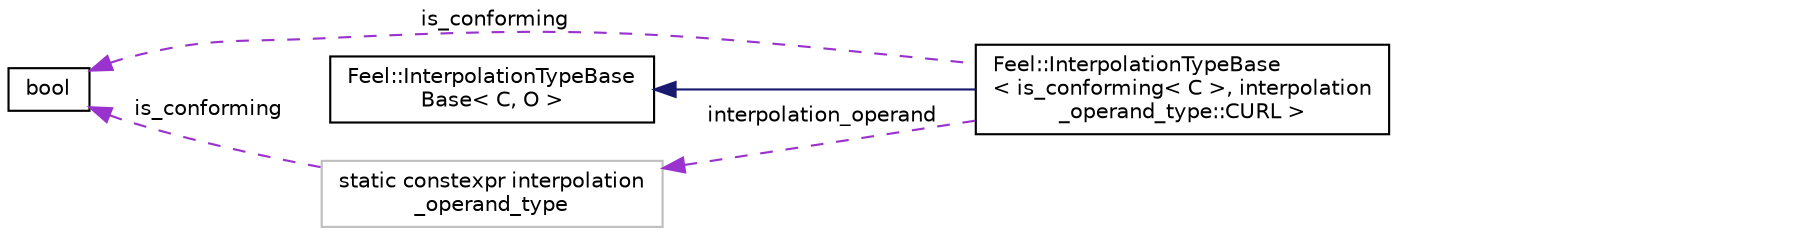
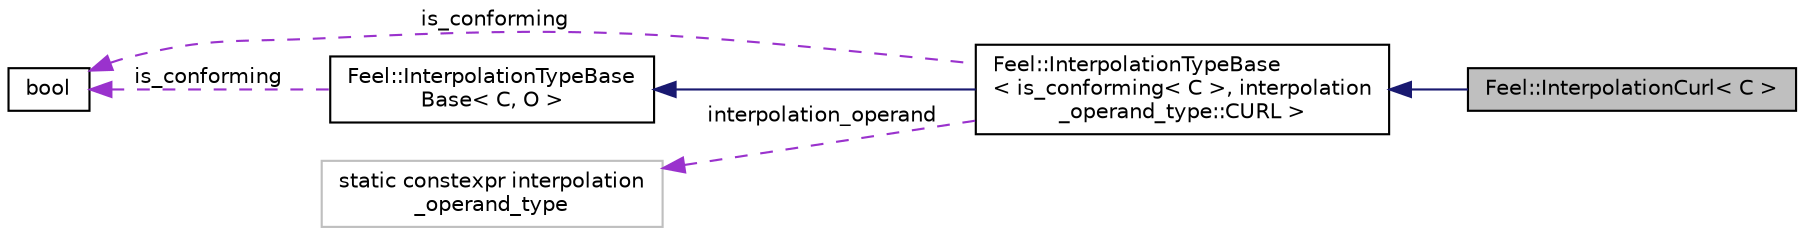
  digraph {
    rankdir=LR
    node [color=black fillcolor=white fontname=Helvetica fontsize=10 shape=record style=filled]
    edge [color=darkorchid3 dir=back fontname=Helvetica fontsize=10 labelfontname=Helvetica labelfontsize=10 style=dashed]
+   n1 [fillcolor=grey75 fontcolor=black height=0.2 label="Feel::InterpolationCurl\< C \>" width=0.4]
    n2 [height=0.2 label="Feel::InterpolationTypeBase\l\< is_conforming\< C \>, interpolation\l_operand_type::CURL \>" width=0.4]
    n3 [height=0.2 label="Feel::InterpolationTypeBase\lBase\< C, O \>" width=0.4]
    n4 [color=grey75 height=0.2 label="static constexpr interpolation\l_operand_type" width=0.4]
    n5 [height=0.2 label=bool width=0.4]
+   n2 -> n1 [color=midnightblue style=solid]
    n3 -> n2 [color=midnightblue style=solid]
    n4 -> n2 [label=" interpolation_operand"]
    n5 -> n2 [label=" is_conforming"]
-   n5 -> n4 [label=" is_conforming"]
+   n5 -> n3 [label=" is_conforming"]
  }
